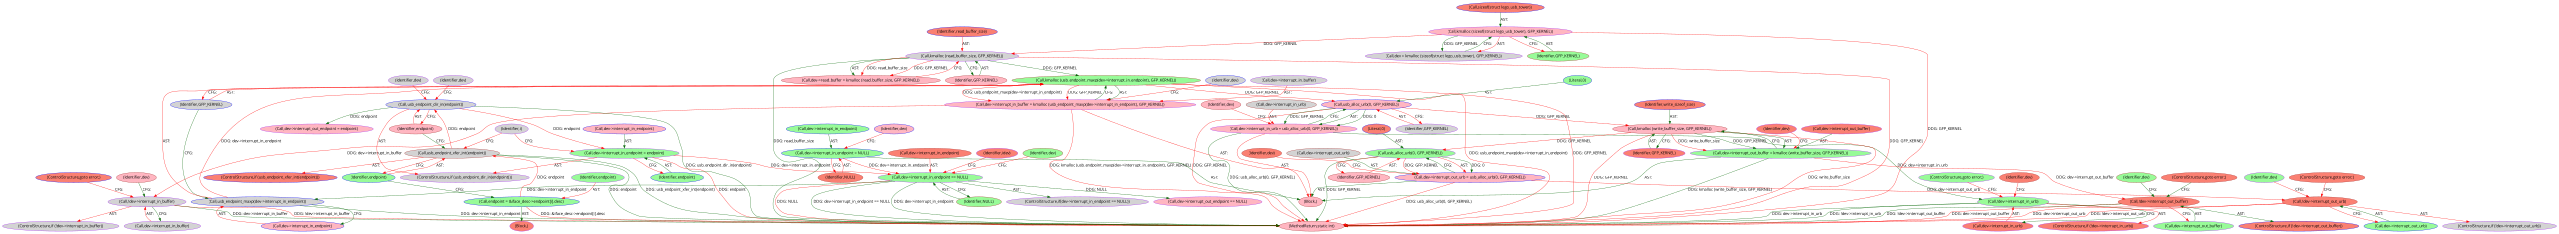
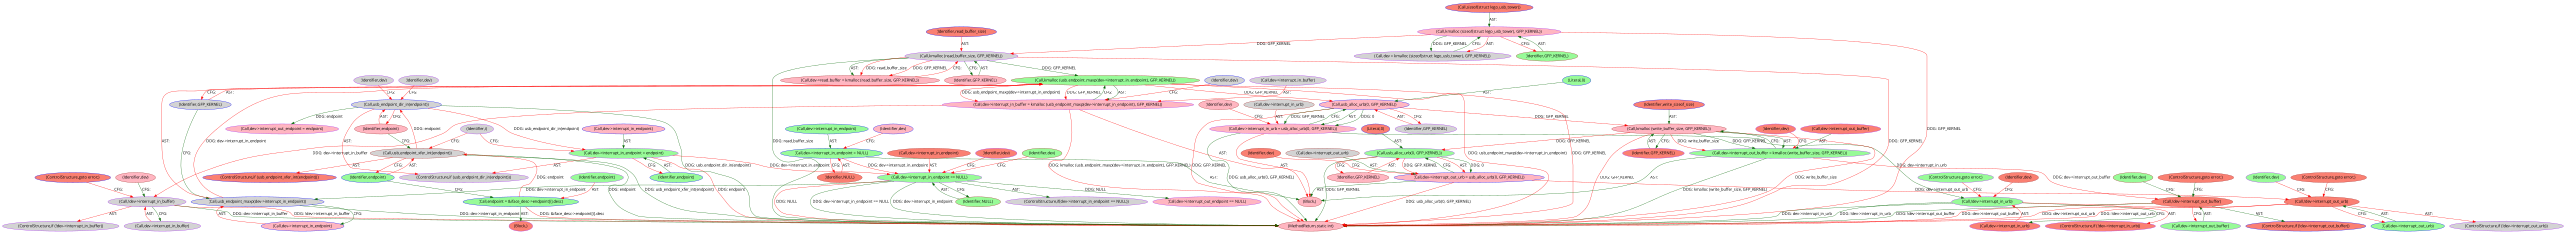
  digraph {
    fontname="Open Sans"
    node [color=purple fillcolor=salmon fontname="Open Sans" style=filled]
    edge [color=red fontname="Open Sans"]
    n1 [color=brown fillcolor=palegreen label="(Call,kmalloc (usb_endpoint_maxp(dev->interrupt_in_endpoint), GFP_KERNEL))"]
    n2 [fillcolor=lightpink label="(Call,dev->interrupt_in_buffer = kmalloc (usb_endpoint_maxp(dev->interrupt_in_endpoint), GFP_KERNEL))"]
    n3 [color=blue fillcolor=lightpink label="(Call,usb_alloc_urb(0, GFP_KERNEL))"]
    n4 [color=blue fillcolor=lightgrey label="(Identifier,GFP_KERNEL)"]
    n5 [color=brown fillcolor=lightpink label="(MethodReturn,static int)"]
    n6 [color=brown fillcolor=lightpink label="(Block,)"]
    n7 [fillcolor=lightgrey label="(Call,!dev->interrupt_in_buffer)"]
    n8 [fillcolor=lightpink label="(Call,dev->interrupt_in_urb = usb_alloc_urb(0, GFP_KERNEL))"]
    n9 [color=brown fillcolor=lightpink label="(Call,kmalloc (write_buffer_size, GFP_KERNEL))"]
    n10 [fillcolor=lightgrey label="(Identifier,GFP_KERNEL)"]
    n11 [color=blue fillcolor=lightgrey label="(Call,usb_endpoint_maxp(dev->interrupt_in_endpoint))"]
    n12 [color=blue fillcolor=lightpink label="(Call,dev->interrupt_in_endpoint)"]
    n13 [fillcolor=palegreen label="(Call,dev->interrupt_in_endpoint == NULL)"]
    n14 [fillcolor=lightgrey label="(ControlStructure,if(dev->interrupt_in_endpoint == NULL))"]
    n15 [color=brown fillcolor=palegreen label="(Identifier,NULL)"]
    n16 [fillcolor=lightpink label="(Call,dev->interrupt_out_endpoint == NULL)"]
    n17 [fillcolor=palegreen label="(Call,dev->interrupt_in_endpoint = endpoint)"]
    n18 [fillcolor=lightgrey label="(ControlStructure,if (usb_endpoint_dir_in(endpoint)))"]
    n19 [color=blue fillcolor=palegreen label="(Identifier,endpoint)"]
    n20 [color=blue fillcolor=lightgrey label="(Call,usb_endpoint_dir_in(endpoint))"]
    n21 [fillcolor=lightpink label="(Call,dev->interrupt_out_endpoint = endpoint)"]
    n22 [color=brown fillcolor=lightpink label="(Identifier,endpoint)"]
    n23 [color=brown fillcolor=lightgrey label="(Call,usb_endpoint_xfer_int(endpoint))"]
    n24 [color=blue fillcolor=palegreen label="(Identifier,endpoint)"]
    n25 [color=blue label="(ControlStructure,if (usb_endpoint_xfer_int(endpoint)))"]
    n26 [color=blue fillcolor=palegreen label="(Call,endpoint = &iface_desc->endpoint[i].desc)"]
    n27 [label="(Block,)"]
    n28 [color=blue fillcolor=palegreen label="(Call,dev->interrupt_in_endpoint = NULL)"]
    n29 [color=brown label="(Identifier,NULL)"]
    n30 [fillcolor=lightgrey label="(Call,kmalloc (read_buffer_size, GFP_KERNEL))"]
    n31 [color=brown fillcolor=lightpink label="(Call,dev->read_buffer = kmalloc (read_buffer_size, GFP_KERNEL))"]
    n32 [color=brown fillcolor=lightpink label="(Identifier,GFP_KERNEL)"]
    n33 [fillcolor=lightpink label="(Call,kmalloc (sizeof(struct lego_usb_tower), GFP_KERNEL))"]
    n34 [fillcolor=lightgrey label="(Call,dev = kmalloc (sizeof(struct lego_usb_tower), GFP_KERNEL))"]
    n35 [color=brown fillcolor=palegreen label="(Identifier,GFP_KERNEL)"]
    n36 [fillcolor=lightgrey label="(ControlStructure,if (!dev->interrupt_in_buffer))"]
    n37 [fillcolor=lightgrey label="(Call,dev->interrupt_in_buffer)"]
    n38 [fillcolor=palegreen label="(Call,!dev->interrupt_in_urb)"]
    n39 [fillcolor=palegreen label="(Call,dev->interrupt_out_buffer = kmalloc (write_buffer_size, GFP_KERNEL))"]
    n40 [fillcolor=palegreen label="(Call,usb_alloc_urb(0, GFP_KERNEL))"]
    n41 [label="(Identifier,GFP_KERNEL)"]
    n42 [label="(Call,dev->interrupt_in_urb)"]
    n43 [label="(ControlStructure,if (!dev->interrupt_in_urb))"]
    n44 [color=brown label="(Call,!dev->interrupt_out_buffer)"]
    n45 [color=blue fillcolor=lightpink label="(Call,dev->interrupt_out_urb = usb_alloc_urb(0, GFP_KERNEL))"]
    n46 [color=brown fillcolor=lightpink label="(Identifier,GFP_KERNEL)"]
    n47 [fillcolor=palegreen label="(Call,dev->interrupt_out_buffer)"]
    n48 [color=blue label="(ControlStructure,if (!dev->interrupt_out_buffer))"]
    n49 [color=brown label="(Call,!dev->interrupt_out_urb)"]
    n50 [fillcolor=lightgrey label="(ControlStructure,if (!dev->interrupt_out_urb))"]
    n51 [color=blue fillcolor=palegreen label="(Call,dev->interrupt_out_urb)"]
    n52 [fillcolor=lightgrey label="(Identifier,dev)"]
    n53 [color=brown fillcolor=lightpink label="(Identifier,dev)"]
    n54 [fillcolor=palegreen label="(Identifier,dev)"]
    n55 [color=blue label="(ControlStructure,goto error;)"]
    n56 [fillcolor=palegreen label="(ControlStructure,goto error;)"]
    n57 [color=blue fillcolor=lightpink label="(Call,dev->interrupt_in_endpoint)"]
    n58 [label="(Call,dev->interrupt_out_buffer)"]
    n59 [color=blue label="(Identifier,read_buffer_size)"]
    n60 [color=blue label="(Call,sizeof(struct lego_usb_tower))"]
    n61 [color=blue fillcolor=palegreen label="(Call,dev->interrupt_in_endpoint)"]
    n62 [color=blue label="(Literal,0)"]
    n63 [color=blue fillcolor=lightpink label="(Identifier,dev)"]
    n64 [color=brown label="(Identifier,dev)"]
    n65 [color=brown fillcolor=palegreen label="(Identifier,dev)"]
    n66 [color=brown fillcolor=lightgrey label="(Call,dev->interrupt_out_urb)"]
    n67 [fillcolor=palegreen label="(Identifier,endpoint)"]
    n68 [fillcolor=lightgrey label="(Call,dev->interrupt_in_buffer)"]
    n69 [label="(Identifier,idev)"]
    n70 [color=blue fillcolor=lightgrey label="(Identifier,dev)"]
    n71 [color=brown fillcolor=lightgrey label="(Call,dev->interrupt_in_urb)"]
    n72 [color=blue label="(Identifier,write_sizeof_size)"]
    n73 [fillcolor=lightgrey label="(Identifier,i)"]
    n74 [label="(Identifier,dev)"]
    n75 [color=brown label="(ControlStructure,goto error;)"]
    n76 [color=brown fillcolor=lightpink label="(Identifier,dev)"]
    n77 [color=brown label="(ControlStructure,goto error;)"]
    n78 [fillcolor=lightgrey label="(Identifier,dev)"]
    n79 [color=brown fillcolor=palegreen label="(Identifier,dev)"]
    n80 [color=blue fillcolor=palegreen label="(Literal,0)"]
    n81 [color=brown label="(Call,dev->interrupt_in_endpoint)"]
    n82 [color=brown label="(Identifier,dev)"]
    n1 -> n2 [color=darkgreen label="AST: "]
    n1 -> n2 [label="DDG: usb_endpoint_maxp(dev->interrupt_in_endpoint)"]
    n1 -> n2 [label="DDG: GFP_KERNEL"]
    n1 -> n3 [label="DDG: GFP_KERNEL"]
    n1 -> n4 [label="CFG: "]
    n1 -> n5 [label="DDG: usb_endpoint_maxp(dev->interrupt_in_endpoint)"]
    n1 -> n5 [label="DDG: GFP_KERNEL"]
    n2 -> n1 [color=darkgreen label="CFG: "]
    n2 -> n5 [label="DDG: kmalloc (usb_endpoint_maxp(dev->interrupt_in_endpoint), GFP_KERNEL)"]
    n2 -> n6 [label="AST: "]
    n2 -> n7 [label="DDG: dev->interrupt_in_buffer"]
    n3 -> n5 [label="DDG: GFP_KERNEL"]
    n3 -> n8 [color=darkgreen label="AST: "]
    n3 -> n8 [color=darkgreen label="DDG: 0"]
    n3 -> n8 [color=darkgreen label="DDG: GFP_KERNEL"]
    n3 -> n9 [label="DDG: GFP_KERNEL"]
    n3 -> n10 [label="CFG: "]
    n4 -> n1 [label="AST: "]
    n4 -> n11 [color=darkgreen label="CFG: "]
    n7 -> n5 [label="DDG: !dev->interrupt_in_buffer"]
    n7 -> n5 [color=darkgreen label="DDG: dev->interrupt_in_buffer"]
    n7 -> n36 [label="AST: "]
    n7 -> n37 [color=darkgreen label="CFG: "]
    n8 -> n3 [color=darkgreen label="CFG: "]
    n8 -> n5 [color=darkgreen label="DDG: usb_alloc_urb(0, GFP_KERNEL)"]
    n8 -> n6 [label="AST: "]
    n8 -> n38 [color=darkgreen label="DDG: dev->interrupt_in_urb"]
    n9 -> n5 [label="DDG: GFP_KERNEL"]
    n9 -> n5 [label="DDG: write_buffer_size"]
    n9 -> n39 [color=darkgreen label="AST: "]
    n9 -> n39 [label="DDG: write_buffer_size"]
    n9 -> n39 [color=darkgreen label="DDG: GFP_KERNEL"]
    n9 -> n40 [label="DDG: GFP_KERNEL"]
    n9 -> n41 [color=darkgreen label="CFG: "]
    n10 -> n3 [label="AST: "]
    n11 -> n1 [label="AST: "]
    n11 -> n1 [label="DDG: dev->interrupt_in_endpoint"]
    n11 -> n5 [color=darkgreen label="DDG: dev->interrupt_in_endpoint"]
    n11 -> n12 [color=darkgreen label="CFG: "]
    n12 -> n11 [label="AST: "]
    n13 -> n5 [color=darkgreen label="DDG: dev->interrupt_in_endpoint"]
    n13 -> n5 [label="DDG: NULL"]
    n13 -> n5 [color=darkgreen label="DDG: dev->interrupt_in_endpoint == NULL"]
    n13 -> n11 [color=darkgreen label="DDG: dev->interrupt_in_endpoint"]
    n13 -> n14 [color=darkgreen label="AST: "]
    n13 -> n15 [color=darkgreen label="CFG: "]
    n13 -> n16 [color=darkgreen label="DDG: NULL"]
    n15 -> n13 [color=darkgreen label="AST: "]
    n17 -> n5 [label="DDG: endpoint"]
    n17 -> n13 [label="DDG: dev->interrupt_in_endpoint"]
    n17 -> n18 [label="AST: "]
    n17 -> n19 [label="CFG: "]
    n19 -> n17 [color=darkgreen label="AST: "]
    n20 -> n5 [color=darkgreen label="DDG: usb_endpoint_dir_in(endpoint)"]
-   n20 -> n17 [label="DDG: endpoint"]
+   n20 -> n17 [label="DDG: usb_endpoint_dir_in(endpoint)"]
    n20 -> n18 [label="AST: "]
    n20 -> n21 [color=darkgreen label="DDG: endpoint"]
    n20 -> n22 [label="CFG: "]
    n22 -> n20 [label="AST: "]
    n22 -> n23 [color=darkgreen label="CFG: "]
    n23 -> n5 [color=darkgreen label="DDG: endpoint"]
    n23 -> n5 [color=darkgreen label="DDG: usb_endpoint_xfer_int(endpoint)"]
    n23 -> n20 [label="DDG: endpoint"]
    n23 -> n24 [label="CFG: "]
    n23 -> n25 [label="AST: "]
    n24 -> n23 [label="AST: "]
    n24 -> n26 [color=darkgreen label="CFG: "]
    n26 -> n5 [label="DDG: &iface_desc->endpoint[i].desc"]
    n26 -> n23 [label="DDG: endpoint"]
    n26 -> n27 [color=darkgreen label="AST: "]
    n28 -> n6 [color=darkgreen label="AST: "]
    n28 -> n13 [label="DDG: dev->interrupt_in_endpoint"]
    n28 -> n29 [label="CFG: "]
    n29 -> n28 [label="AST: "]
    n30 -> n1 [color=darkgreen label="DDG: GFP_KERNEL"]
    n30 -> n5 [label="DDG: GFP_KERNEL"]
    n30 -> n5 [color=darkgreen label="DDG: read_buffer_size"]
    n30 -> n31 [color=darkgreen label="AST: "]
    n30 -> n31 [label="DDG: read_buffer_size"]
    n30 -> n31 [label="DDG: GFP_KERNEL"]
    n30 -> n32 [color=darkgreen label="CFG: "]
    n31 -> n30 [label="CFG: "]
    n32 -> n30 [color=darkgreen label="AST: "]
    n33 -> n5 [label="DDG: GFP_KERNEL"]
    n33 -> n30 [label="DDG: GFP_KERNEL"]
    n33 -> n34 [label="AST: "]
    n33 -> n34 [color=darkgreen label="DDG: GFP_KERNEL"]
    n33 -> n35 [label="CFG: "]
    n34 -> n33 [color=darkgreen label="CFG: "]
    n35 -> n33 [color=darkgreen label="AST: "]
    n37 -> n7 [label="AST: "]
    n38 -> n5 [color=darkgreen label="DDG: !dev->interrupt_in_urb"]
    n38 -> n5 [color=darkgreen label="DDG: dev->interrupt_in_urb"]
    n38 -> n42 [color=darkgreen label="CFG: "]
    n38 -> n43 [label="AST: "]
    n39 -> n5 [color=darkgreen label="DDG: kmalloc (write_buffer_size, GFP_KERNEL)"]
    n39 -> n6 [color=darkgreen label="AST: "]
    n39 -> n9 [color=darkgreen label="CFG: "]
    n39 -> n44 [label="DDG: dev->interrupt_out_buffer"]
    n40 -> n5 [color=darkgreen label="DDG: GFP_KERNEL"]
    n40 -> n45 [label="AST: "]
    n40 -> n45 [color=darkgreen label="DDG: 0"]
    n40 -> n45 [label="DDG: GFP_KERNEL"]
    n40 -> n46 [label="CFG: "]
    n41 -> n9 [color=darkgreen label="AST: "]
    n42 -> n38 [label="AST: "]
    n44 -> n5 [label="DDG: dev->interrupt_out_buffer"]
    n44 -> n5 [color=darkgreen label="DDG: !dev->interrupt_out_buffer"]
    n44 -> n47 [label="CFG: "]
    n44 -> n48 [color=darkgreen label="AST: "]
    n45 -> n5 [label="DDG: usb_alloc_urb(0, GFP_KERNEL)"]
    n45 -> n6 [color=darkgreen label="AST: "]
    n45 -> n40 [color=darkgreen label="CFG: "]
    n45 -> n49 [label="DDG: dev->interrupt_out_urb"]
    n46 -> n40 [label="AST: "]
    n47 -> n44 [color=darkgreen label="AST: "]
    n49 -> n5 [label="DDG: dev->interrupt_out_urb"]
    n49 -> n5 [label="DDG: !dev->interrupt_out_urb"]
    n49 -> n50 [label="AST: "]
    n49 -> n51 [label="CFG: "]
    n51 -> n49 [color=darkgreen label="AST: "]
    n52 -> n20 [label="CFG: "]
    n53 -> n8 [label="CFG: "]
    n54 -> n49 [label="CFG: "]
    n55 -> n7 [label="CFG: "]
    n56 -> n38 [label="CFG: "]
    n57 -> n17 [color=darkgreen label="AST: "]
    n58 -> n39 [color=darkgreen label="AST: "]
    n59 -> n30 [label="AST: "]
    n60 -> n33 [color=darkgreen label="AST: "]
    n61 -> n28 [color=darkgreen label="AST: "]
    n62 -> n40 [color=darkgreen label="AST: "]
    n63 -> n28 [label="CFG: "]
    n64 -> n38 [label="CFG: "]
    n65 -> n44 [color=darkgreen label="CFG: "]
    n66 -> n45 [color=darkgreen label="AST: "]
    n67 -> n26 [label="AST: "]
    n68 -> n2 [label="AST: "]
    n69 -> n13 [label="CFG: "]
    n70 -> n2 [label="CFG: "]
    n71 -> n8 [label="AST: "]
    n72 -> n9 [color=darkgreen label="AST: "]
    n73 -> n17 [label="CFG: "]
    n73 -> n23 [label="CFG: "]
    n74 -> n39 [label="CFG: "]
    n75 -> n44 [color=darkgreen label="CFG: "]
    n76 -> n7 [color=darkgreen label="CFG: "]
    n77 -> n49 [label="CFG: "]
    n78 -> n20 [label="CFG: "]
    n79 -> n13 [label="CFG: "]
    n80 -> n3 [color=darkgreen label="AST: "]
    n81 -> n13 [label="AST: "]
    n82 -> n45 [label="CFG: "]
  }
